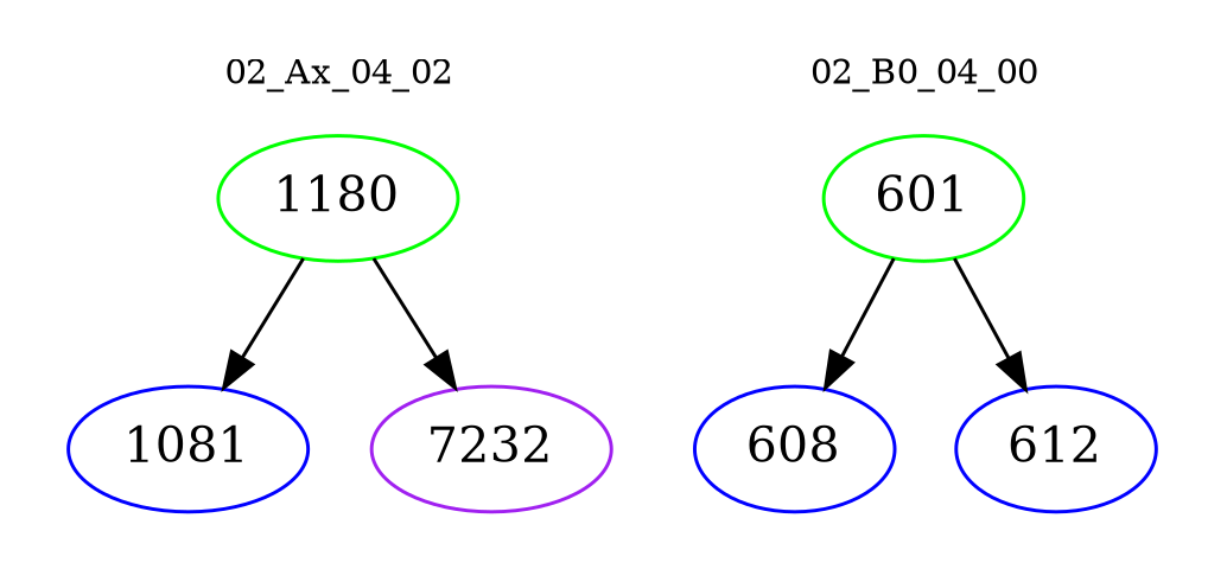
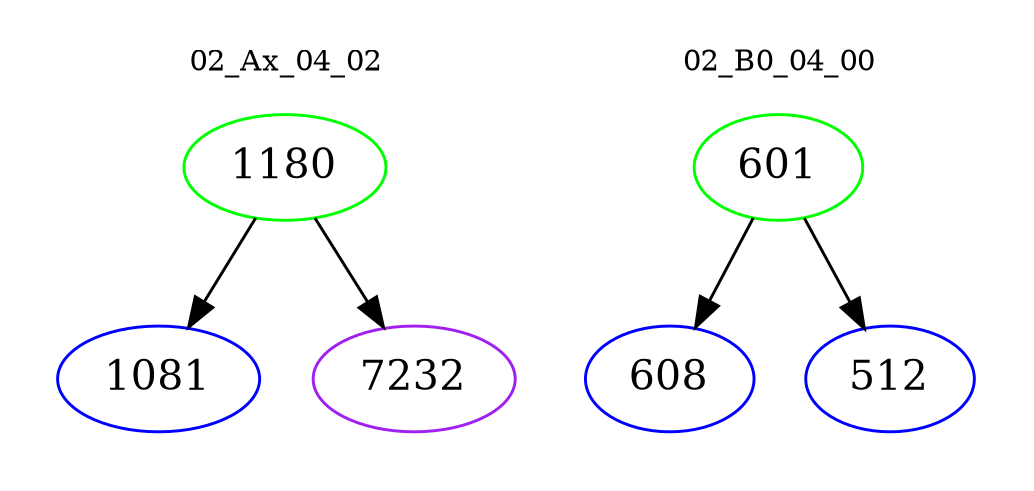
  digraph {
    node [color=blue]
    edge [color=black]
    n1 [color=green label=1180]
    n2 [label=1081]
    n3 [color=purple label=7232]
    n4 [color=green label=601]
    n5 [label=608]
-   n6 [label=612]
+   n6 [label=512]
    subgraph cluster_1 {
      color=white
      fontsize=10
      label="02_Ax_04_02"
      n1
      n2
      n3
    }
    subgraph cluster_2 {
      color=white
      fontsize=10
      label="02_B0_04_00"
      n4
      n5
      n6
    }
    n1 -> n2
    n1 -> n3
    n4 -> n5
    n4 -> n6
  }
